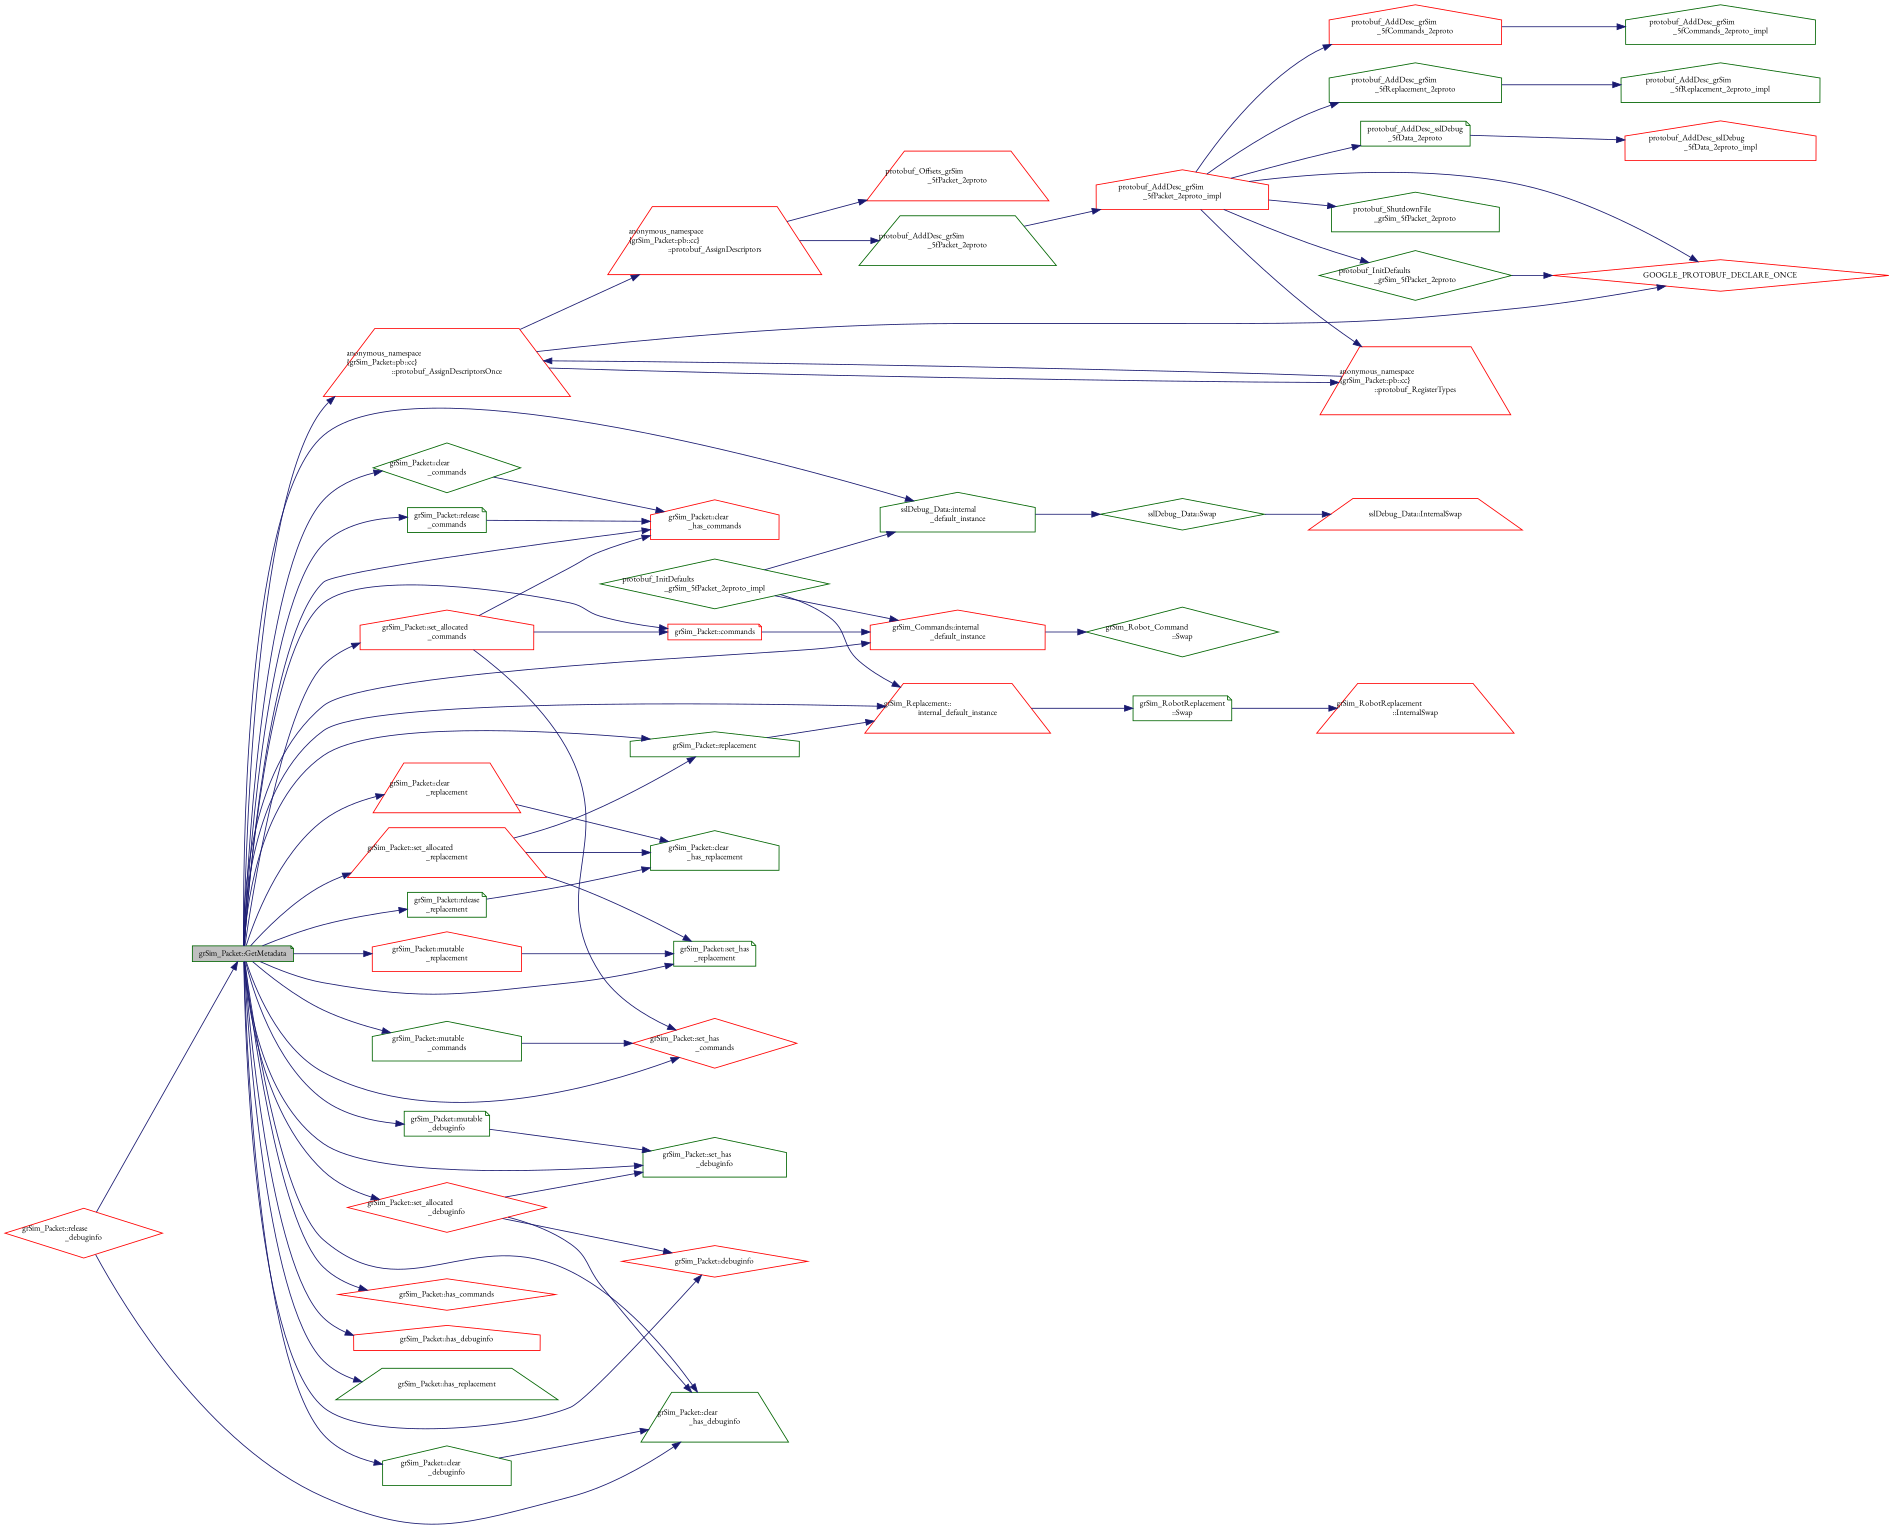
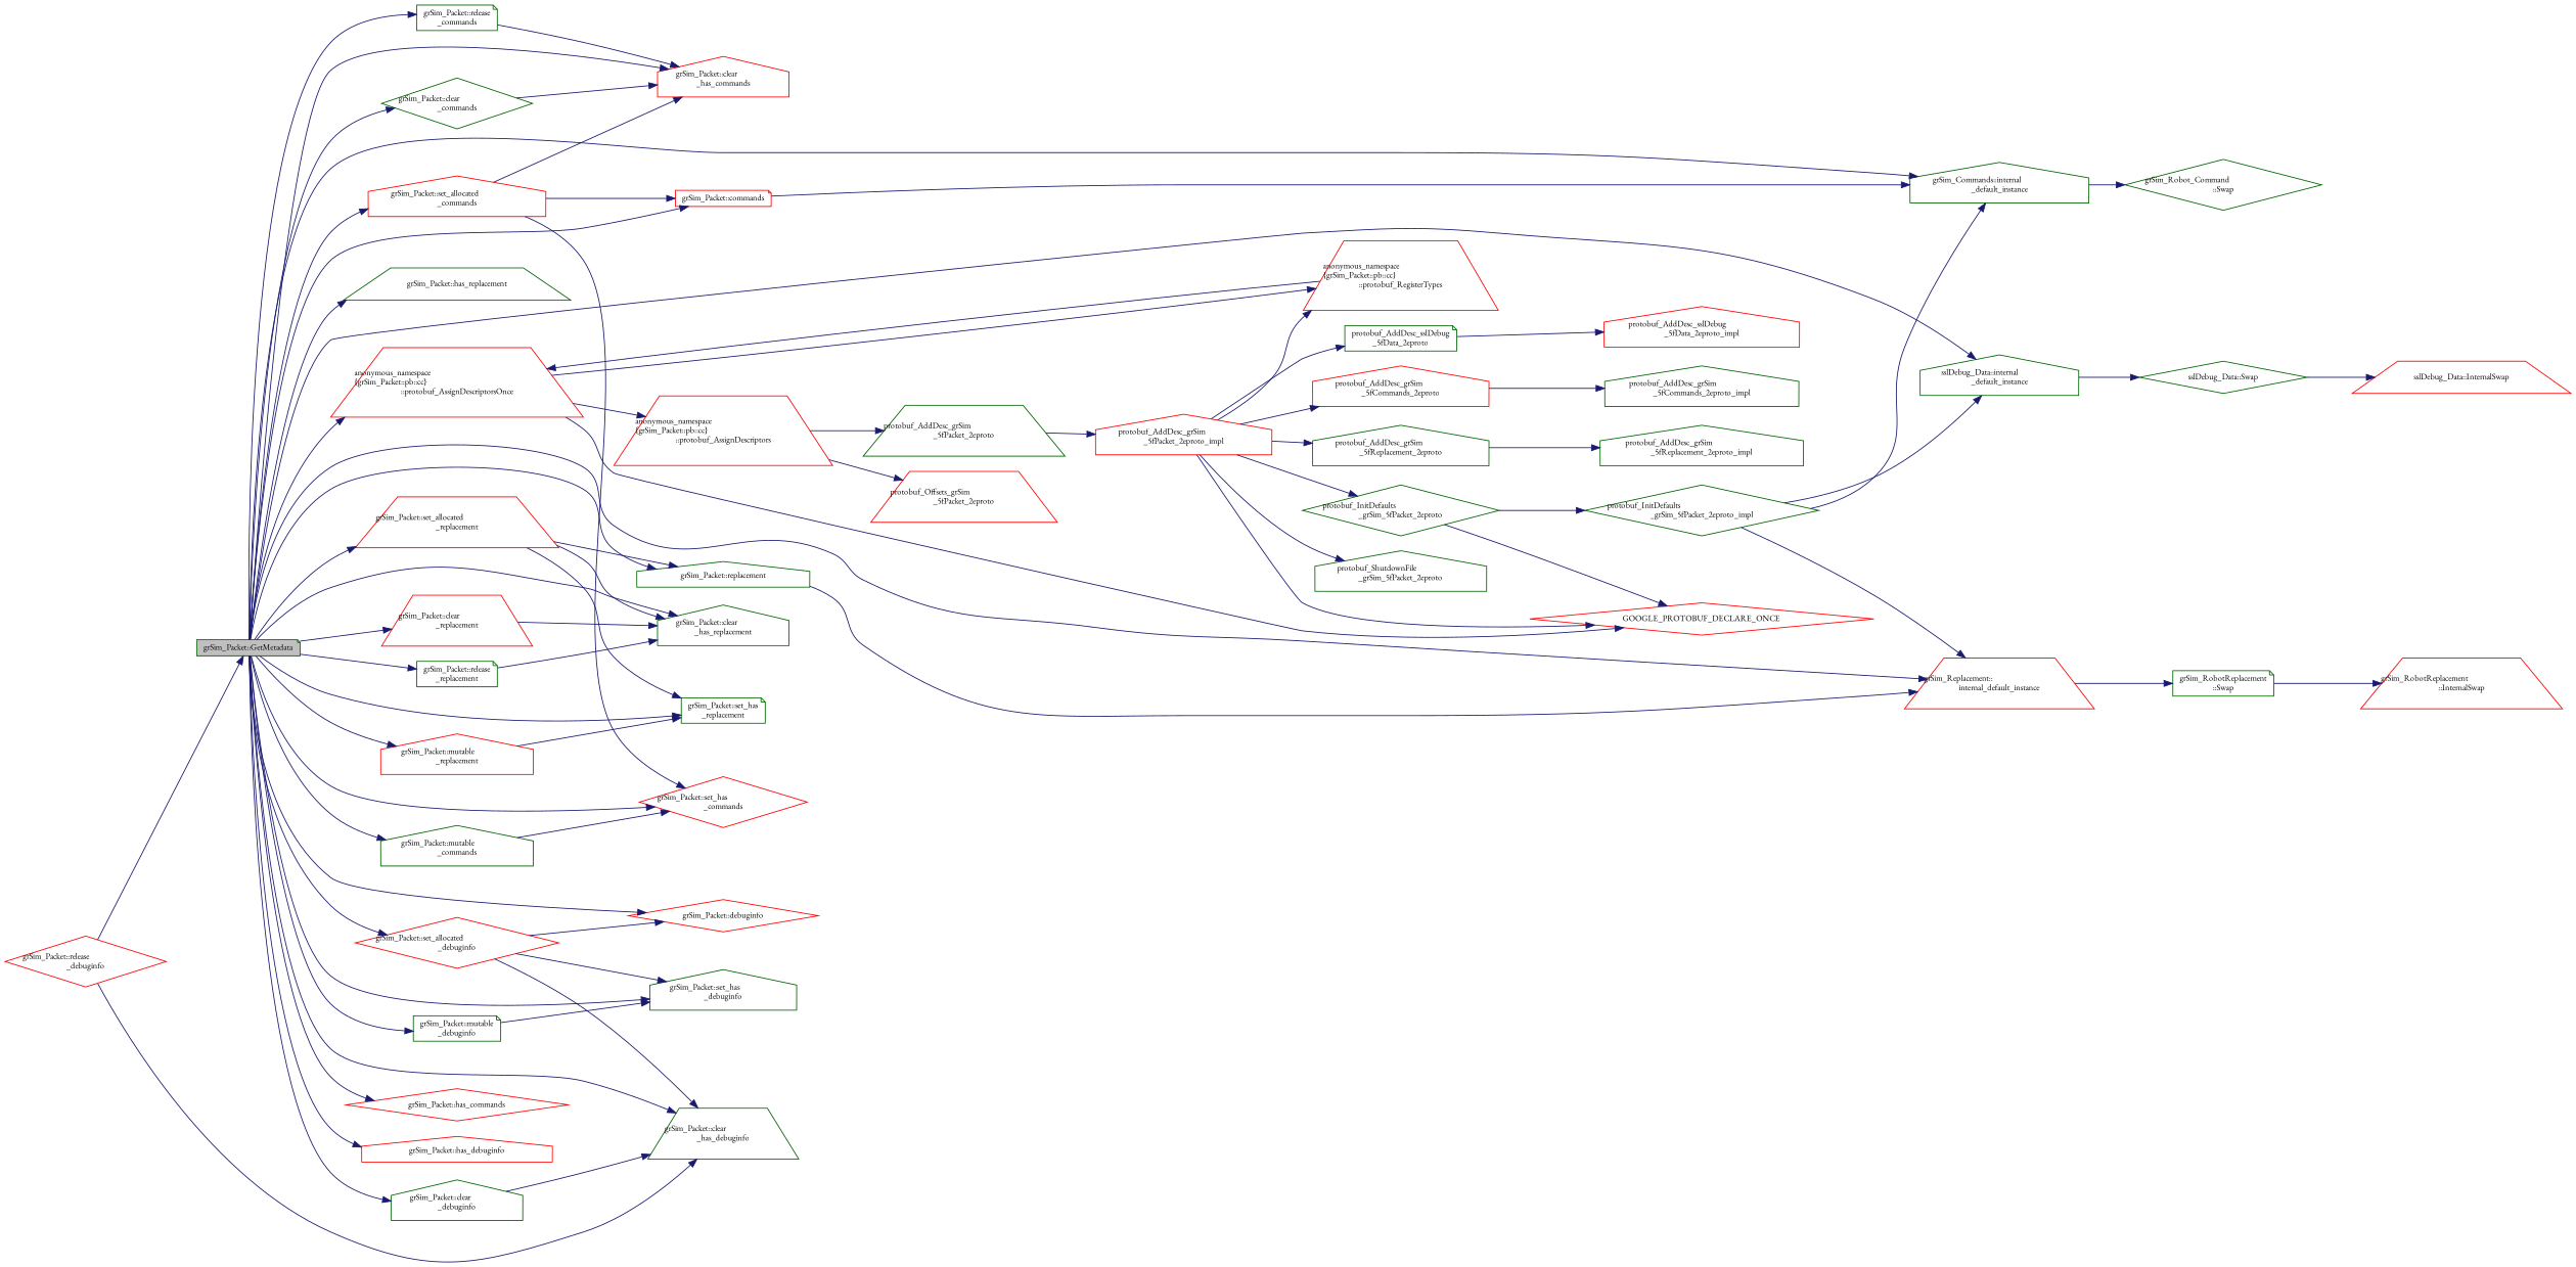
  digraph {
    fontname="EB Garamond"
    rankdir=LR
    node [color=darkgreen fillcolor=white fontname="EB Garamond" fontsize=10 shape=house style=filled]
    edge [color=midnightblue fontname="EB Garamond" fontsize=10 labelfontname=Helvetica labelfontsize=10 style=solid]
    n1 [fillcolor=grey75 fontcolor=black height=0.2 label="grSim_Packet::GetMetadata" shape=note width=0.4]
    n2 [height=0.2 label="grSim_Packet::clear\l_commands" shape=diamond width=0.4]
    n3 [color=red height=0.2 label="grSim_Packet::clear\l_has_commands" width=0.4]
    n4 [height=0.2 label="grSim_Packet::clear\l_debuginfo" width=0.4]
    n5 [height=0.2 label="grSim_Packet::clear\l_has_debuginfo" shape=trapezium width=0.4]
    n6 [height=0.2 label="grSim_Packet::clear\l_has_replacement" width=0.4]
    n7 [color=red height=0.2 label="grSim_Packet::clear\l_replacement" shape=trapezium width=0.4]
    n8 [color=red height=0.2 label="grSim_Packet::commands" shape=note width=0.4]
-   n9 [color=red height=0.2 label="grSim_Commands::internal\l_default_instance" width=0.4]
+   n9 [height=0.2 label="grSim_Commands::internal\l_default_instance" width=0.4]
    n10 [color=red height=0.2 label="grSim_Packet::debuginfo" shape=diamond width=0.4]
    n11 [height=0.2 label="sslDebug_Data::internal\l_default_instance" width=0.4]
    n12 [color=red height=0.2 label="grSim_Packet::has_commands" shape=diamond width=0.4]
    n13 [color=red height=0.2 label="grSim_Packet::has_debuginfo" width=0.4]
    n14 [height=0.2 label="grSim_Packet::has_replacement" shape=trapezium width=0.4]
    n15 [color=red height=0.2 label="grSim_Replacement::\linternal_default_instance" shape=trapezium width=0.4]
    n16 [height=0.2 label="grSim_Packet::mutable\l_commands" width=0.4]
    n17 [color=red height=0.2 label="grSim_Packet::set_has\l_commands" shape=diamond width=0.4]
    n18 [height=0.2 label="grSim_Packet::mutable\l_debuginfo" shape=note width=0.4]
    n19 [height=0.2 label="grSim_Packet::set_has\l_debuginfo" width=0.4]
    n20 [color=red height=0.2 label="grSim_Packet::mutable\l_replacement" width=0.4]
    n21 [height=0.2 label="grSim_Packet::set_has\l_replacement" shape=note width=0.4]
    n22 [color=red height=0.2 label="anonymous_namespace\l\{grSim_Packet::pb::cc\}\l::protobuf_AssignDescriptorsOnce" shape=trapezium width=0.4]
    n23 [height=0.2 label="grSim_Packet::release\l_commands" shape=note width=0.4]
    n24 [height=0.2 label="grSim_Packet::release\l_replacement" shape=note width=0.4]
    n25 [height=0.2 label="grSim_Packet::replacement" width=0.4]
    n26 [color=red height=0.2 label="grSim_Packet::set_allocated\l_commands" width=0.4]
    n27 [color=red height=0.2 label="grSim_Packet::set_allocated\l_debuginfo" shape=diamond width=0.4]
    n28 [color=red height=0.2 label="grSim_Packet::set_allocated\l_replacement" shape=trapezium width=0.4]
    n29 [height=0.2 label="grSim_Robot_Command\l::Swap" shape=diamond width=0.4]
    n30 [height=0.2 label="sslDebug_Data::Swap" shape=diamond width=0.4]
    n31 [height=0.2 label="grSim_RobotReplacement\l::Swap" shape=note width=0.4]
    n32 [color=red height=0.2 label=GOOGLE_PROTOBUF_DECLARE_ONCE shape=diamond width=0.4]
    n33 [color=red height=0.2 label="anonymous_namespace\l\{grSim_Packet::pb::cc\}\l::protobuf_AssignDescriptors" shape=trapezium width=0.4]
    n34 [color=red height=0.2 label="anonymous_namespace\l\{grSim_Packet::pb::cc\}\l::protobuf_RegisterTypes" shape=trapezium width=0.4]
    n35 [color=red height=0.2 label="grSim_Packet::release\l_debuginfo" shape=diamond width=0.4]
    n36 [color=red height=0.2 label="sslDebug_Data::InternalSwap" shape=trapezium width=0.4]
    n37 [color=red height=0.2 label="grSim_RobotReplacement\l::InternalSwap" shape=trapezium width=0.4]
    n38 [height=0.2 label="protobuf_AddDesc_grSim\l_5fPacket_2eproto" shape=trapezium width=0.4]
    n39 [color=red height=0.2 label="protobuf_Offsets_grSim\l_5fPacket_2eproto" shape=trapezium width=0.4]
    n40 [color=red height=0.2 label="protobuf_AddDesc_grSim\l_5fPacket_2eproto_impl" width=0.4]
    n41 [color=red height=0.2 label="protobuf_AddDesc_grSim\l_5fCommands_2eproto" width=0.4]
    n42 [height=0.2 label="protobuf_AddDesc_grSim\l_5fReplacement_2eproto" width=0.4]
    n43 [height=0.2 label="protobuf_AddDesc_sslDebug\l_5fData_2eproto" shape=note width=0.4]
    n44 [height=0.2 label="protobuf_InitDefaults\l_grSim_5fPacket_2eproto" shape=diamond width=0.4]
    n45 [height=0.2 label="protobuf_ShutdownFile\l_grSim_5fPacket_2eproto" width=0.4]
    n46 [height=0.2 label="protobuf_AddDesc_grSim\l_5fCommands_2eproto_impl" width=0.4]
    n47 [height=0.2 label="protobuf_AddDesc_grSim\l_5fReplacement_2eproto_impl" width=0.4]
    n48 [color=red height=0.2 label="protobuf_AddDesc_sslDebug\l_5fData_2eproto_impl" width=0.4]
    n49 [height=0.2 label="protobuf_InitDefaults\l_grSim_5fPacket_2eproto_impl" shape=diamond width=0.4]
    n1 -> n2
    n1 -> n3
    n1 -> n4
    n1 -> n5
+   n1 -> n6
    n1 -> n7
    n1 -> n8
    n1 -> n9
    n1 -> n10
    n1 -> n11
    n1 -> n12
    n1 -> n13
    n1 -> n14
    n1 -> n15
    n1 -> n16
    n1 -> n17
    n1 -> n18
    n1 -> n19
    n1 -> n20
    n1 -> n21
    n1 -> n22
    n1 -> n23
    n1 -> n24
    n1 -> n25
    n1 -> n26
    n1 -> n27
    n1 -> n28
    n2 -> n3
    n4 -> n5
    n7 -> n6
    n8 -> n9
    n9 -> n29
    n11 -> n30
    n15 -> n31
    n16 -> n17
    n18 -> n19
    n20 -> n21
    n22 -> n32
    n22 -> n33
    n22 -> n34
    n23 -> n3
    n24 -> n6
    n25 -> n15
    n26 -> n3
    n26 -> n8
    n26 -> n17
    n27 -> n5
    n27 -> n10
    n27 -> n19
    n28 -> n6
    n28 -> n21
    n28 -> n25
    n30 -> n36
    n31 -> n37
    n33 -> n38
    n33 -> n39
    n34 -> n22
    n35 -> n1
    n35 -> n5
    n38 -> n40
    n40 -> n32
    n40 -> n34
    n40 -> n41
    n40 -> n42
    n40 -> n43
    n40 -> n44
    n40 -> n45
    n41 -> n46
    n42 -> n47
    n43 -> n48
    n44 -> n32
+   n44 -> n49
    n49 -> n9
    n49 -> n11
    n49 -> n15
  }
